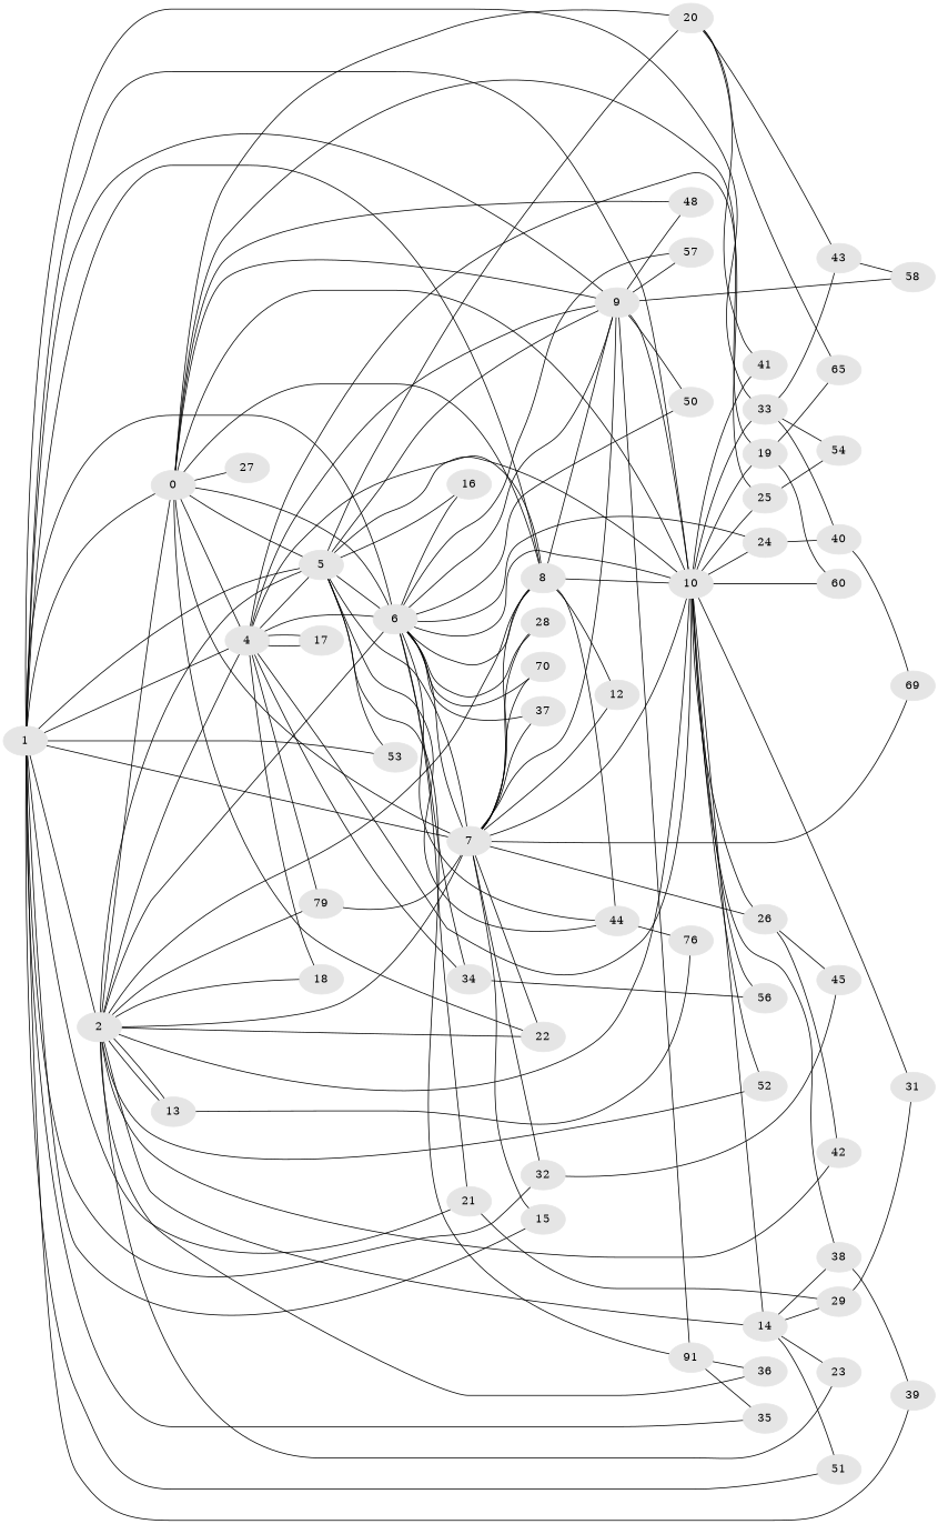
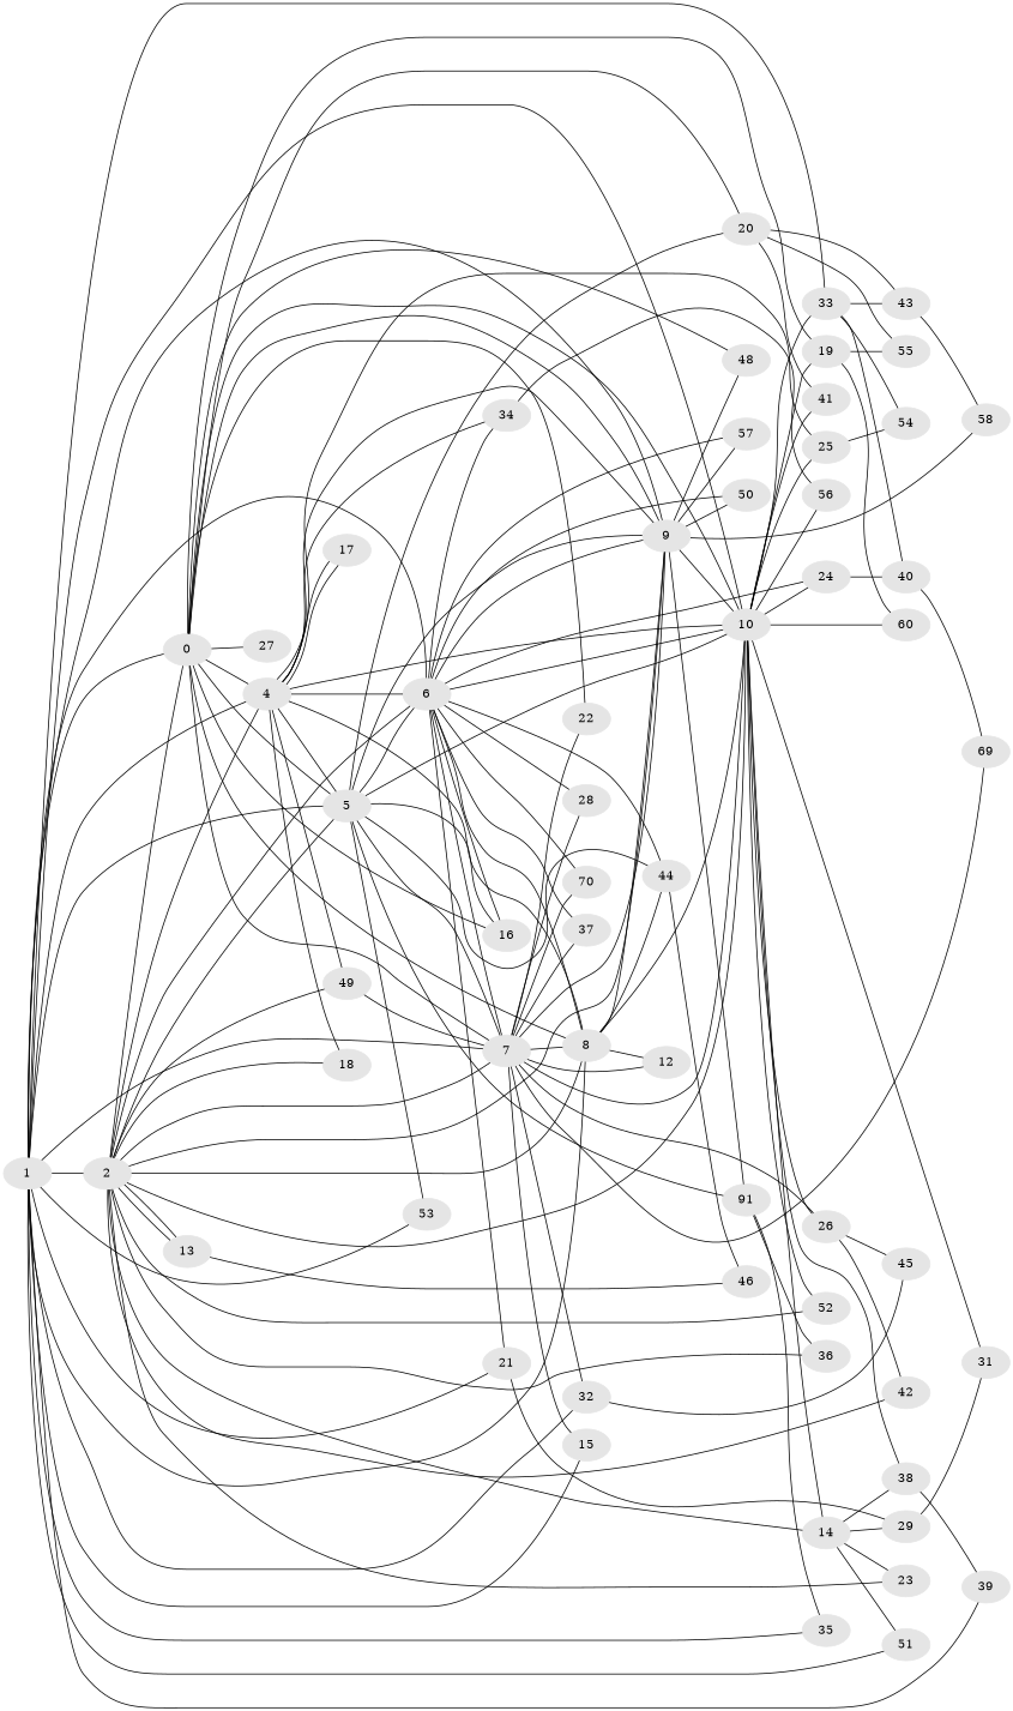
  graph {
    rankdir=LR
    node [color=gray90 style=filled]
    1
    2
    n3 [label=0]
    4
    5
    6
    7
    8
    9
    10
    15
    21
    32
    33
    35
    39
    51
    53
    13
    14
    18
    23
    36
    42
-   49 [label=79]
+   49
    52
    19
    20
    22
    27
    48
    17
    25
    34
    n35 [label=91]
    16
    44
    24
    28
    n40 [label=70]
    37
    50
    57
    12
    26
    n46 [label=69]
    58
    31
    38
    41
    56
    60
    29
    45
    43
    40
    54
-   46 [label=76]
-   55 [label=65]
+   46
+   55
    1 -- 2
    1 -- n3
    1 -- 4
    1 -- 5
    1 -- 6
    1 -- 7
    1 -- 8
    1 -- 9
    1 -- 10
    1 -- 15
    1 -- 21
    1 -- 32
    1 -- 33
    1 -- 35
    1 -- 39
    1 -- 51
    1 -- 53
    2 -- n3
    2 -- 4
    2 -- 5
    2 -- 6
    2 -- 7
    2 -- 8
-   2 -- 22
+   2 -- 9
    2 -- 10
    2 -- 13
    2 -- 13
    2 -- 14
    2 -- 18
    2 -- 23
    2 -- 36
    2 -- 42
    2 -- 49
    2 -- 52
    n3 -- 4
    n3 -- 5
-   n3 -- 6
+   n3 -- 16
    n3 -- 7
    n3 -- 8
    n3 -- 9
    n3 -- 10
    n3 -- 19
    n3 -- 20
    n3 -- 22
    n3 -- 27
    n3 -- 48
    4 -- 5
    4 -- 6
    4 -- 8
    4 -- 9
    4 -- 10
    4 -- 18
    4 -- 49
    4 -- 17
    4 -- 17
    4 -- 25
    4 -- 34
    5 -- 6
    5 -- 7
    5 -- 9
    5 -- 10
    5 -- 53
    5 -- 20
    5 -- n35
    5 -- 16
    5 -- 44
    6 -- 7
    6 -- 8
    6 -- 9
    6 -- 10
    6 -- 21
    6 -- 34
    6 -- 16
    6 -- 44
    6 -- 24
    6 -- 28
    6 -- n40
    6 -- 37
    6 -- 50
    6 -- 57
    7 -- 8
    7 -- 9
    7 -- 10
    7 -- 15
    7 -- 32
    7 -- 22
    7 -- 28
    7 -- n40
    7 -- 37
    7 -- 12
    7 -- 26
    7 -- n46
    8 -- 9
    8 -- 10
    8 -- 44
    8 -- 12
    9 -- 10
    9 -- 48
    9 -- n35
    9 -- 50
    9 -- 57
    9 -- 58
    10 -- 33
    10 -- 14
    10 -- 52
    10 -- 19
    10 -- 25
    10 -- 24
    10 -- 26
    10 -- 31
    10 -- 38
    10 -- 41
    10 -- 56
    10 -- 60
    21 -- 29
    32 -- 45
    33 -- 43
    33 -- 40
    33 -- 54
    13 -- 46
    14 -- 51
    14 -- 23
    14 -- 38
    14 -- 29
    49 -- 7
    19 -- 60
    19 -- 55
    20 -- 41
    20 -- 43
    20 -- 55
    25 -- 54
    34 -- 56
    n35 -- 35
    n35 -- 36
    44 -- 46
    24 -- 40
    26 -- 42
    26 -- 45
    38 -- 39
    29 -- 31
    43 -- 58
    40 -- n46
  }
